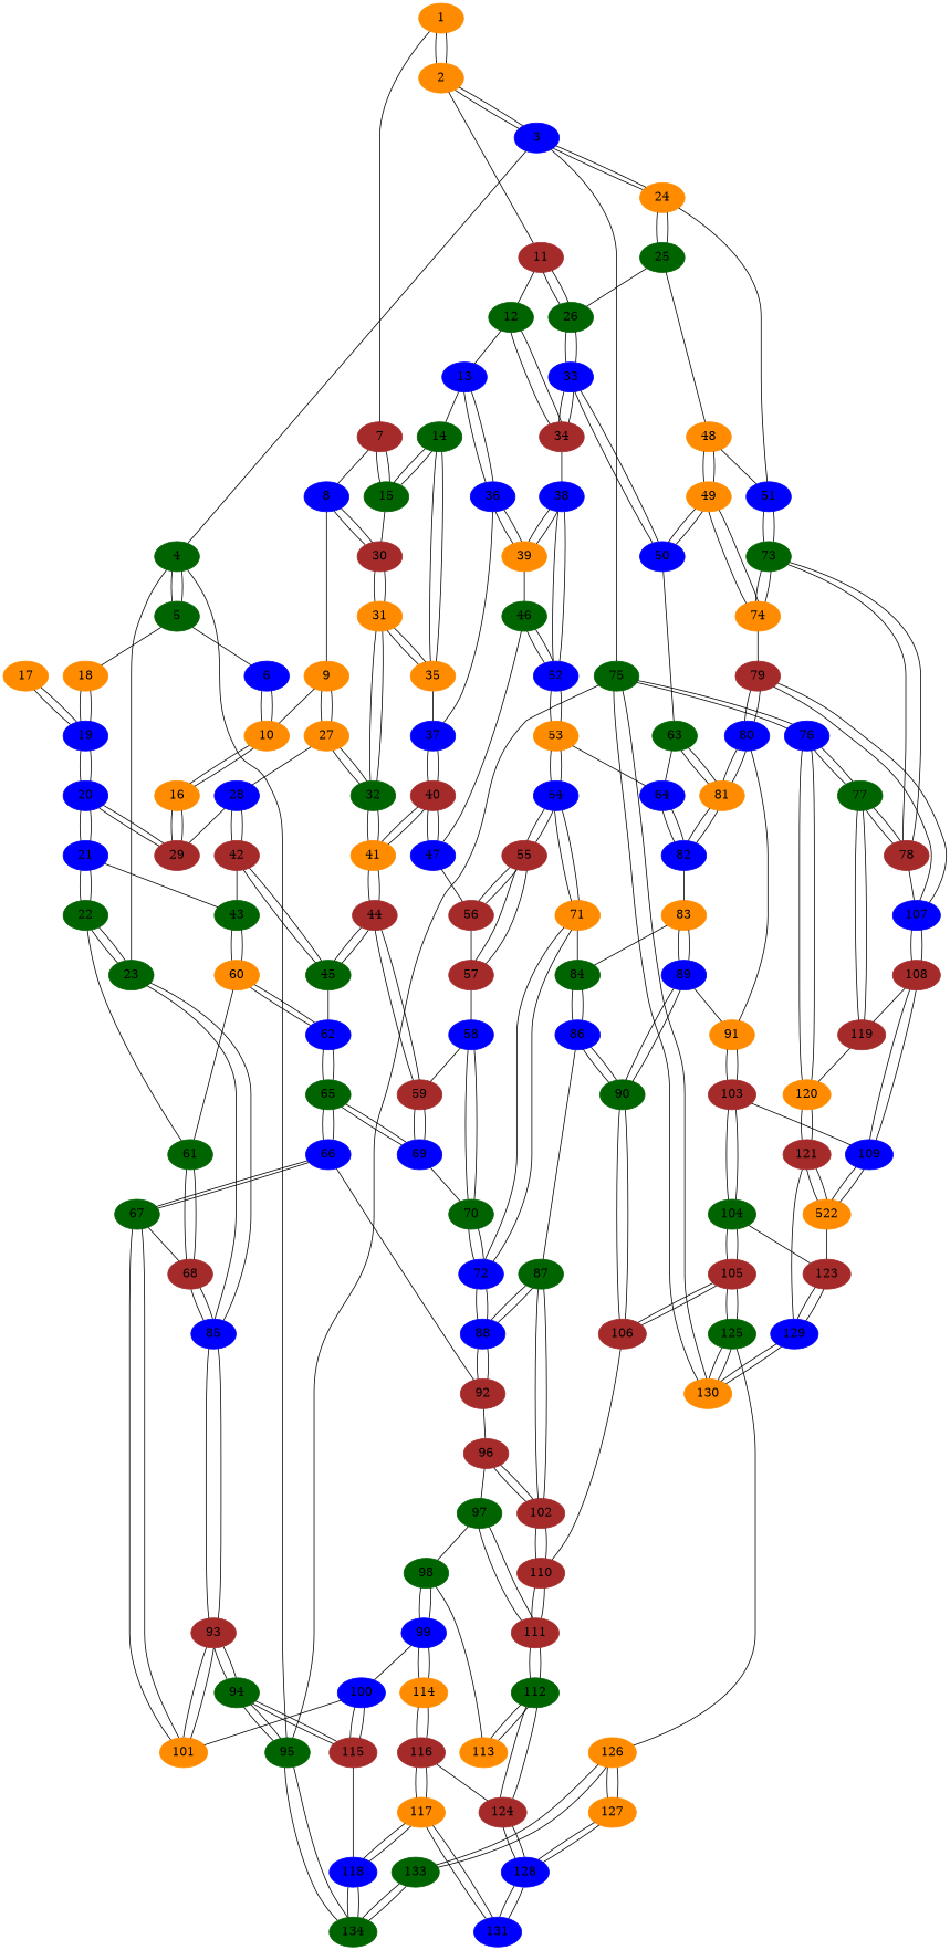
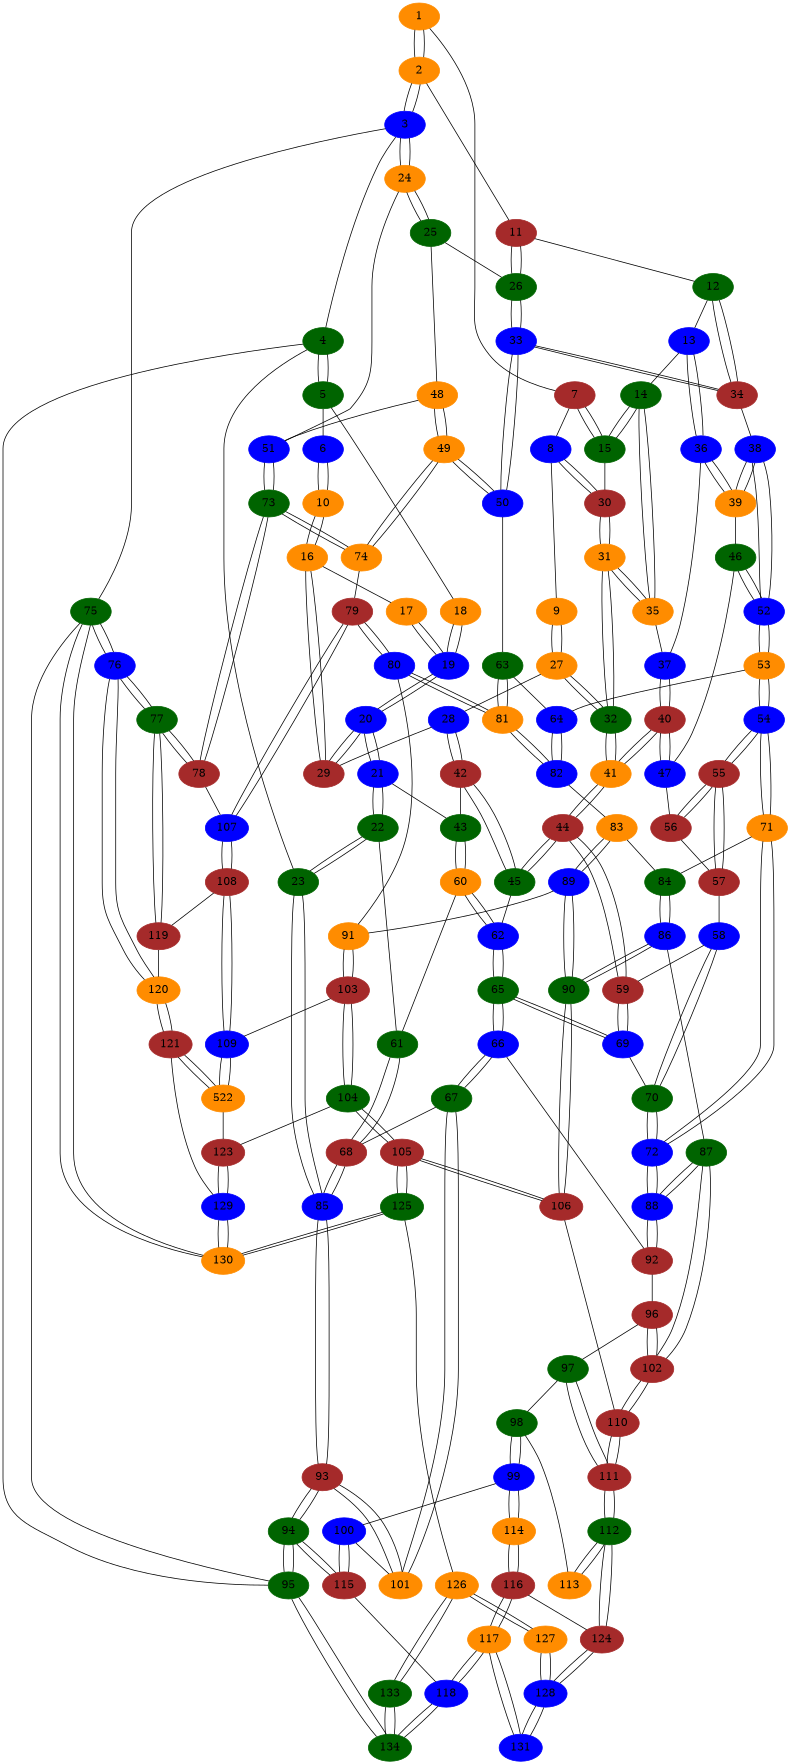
  graph {
    node [color=blue style=filled]
    1 [color=darkorange]
    2 [color=darkorange]
    7 [color=brown]
    3
    11 [color=brown]
    8
    15 [color=darkgreen]
    4 [color=darkgreen]
    24 [color=darkorange]
    75 [color=darkgreen]
    12 [color=darkgreen]
    26 [color=darkgreen]
    5 [color=darkgreen]
    23 [color=darkgreen]
    95 [color=darkgreen]
    25 [color=darkgreen]
    51
    76
    130 [color=darkorange]
    6
    18 [color=darkorange]
    85
    134 [color=darkgreen]
    10 [color=darkorange]
    19
    16 [color=darkorange]
    9 [color=darkorange]
    30 [color=brown]
    27 [color=darkorange]
    31 [color=darkorange]
    28
    32 [color=darkgreen]
    17 [color=darkorange]
    29 [color=brown]
    13
    34 [color=brown]
    33
    14 [color=darkgreen]
    36
    38
    35 [color=darkorange]
    37
    39 [color=darkorange]
    20
    21
    22 [color=darkgreen]
    43 [color=darkgreen]
    61 [color=darkgreen]
    60 [color=darkorange]
    68 [color=brown]
    93 [color=brown]
    48 [color=darkorange]
    73 [color=darkgreen]
    49 [color=darkorange]
    50
    42 [color=brown]
    41 [color=darkorange]
    45 [color=darkgreen]
    44 [color=brown]
    63 [color=darkgreen]
    52
    40 [color=brown]
    46 [color=darkgreen]
    47
    53 [color=darkorange]
    56 [color=brown]
    59 [color=brown]
    62
    69
    65 [color=darkgreen]
    57 [color=brown]
    74 [color=darkorange]
    79 [color=brown]
    64
    81 [color=darkorange]
    78 [color=brown]
    54
    55 [color=brown]
    71 [color=darkorange]
    82
    72
    84 [color=darkgreen]
    58
    70 [color=darkgreen]
    66
    83 [color=darkorange]
    67 [color=darkgreen]
    92 [color=brown]
    101 [color=darkorange]
    96 [color=brown]
    88
    86
    107
    80
    77 [color=darkgreen]
    120 [color=darkorange]
    119 [color=brown]
    121 [color=brown]
    108 [color=brown]
    91 [color=darkorange]
    103 [color=brown]
    89
    90 [color=darkgreen]
    87 [color=darkgreen]
    94 [color=darkgreen]
    102 [color=brown]
    106 [color=brown]
    110 [color=brown]
    104 [color=darkgreen]
    109
    97 [color=darkgreen]
    115 [color=brown]
    118
    98 [color=darkgreen]
    111 [color=brown]
    99
    113 [color=darkorange]
    112 [color=darkgreen]
    100
    114 [color=darkorange]
    116 [color=brown]
    105 [color=brown]
    123 [color=brown]
    n124 [color=darkorange label=522]
    125 [color=darkgreen]
    129
    126 [color=darkorange]
    124 [color=brown]
    128
    117 [color=darkorange]
    131
    127 [color=darkorange]
    133 [color=darkgreen]
    1 -- 2
    1 -- 2
    1 -- 7
    2 -- 3
    2 -- 3
    2 -- 11
    7 -- 8
    7 -- 15
    7 -- 15
    3 -- 4
    3 -- 24
    3 -- 24
    3 -- 75
    11 -- 12
    11 -- 26
    11 -- 26
    8 -- 9
    8 -- 30
    8 -- 30
    15 -- 30
    4 -- 5
    4 -- 5
    4 -- 23
    4 -- 95
    24 -- 25
    24 -- 25
    24 -- 51
    75 -- 95
    75 -- 76
    75 -- 76
    75 -- 130
    75 -- 130
    12 -- 13
    12 -- 34
    12 -- 34
    26 -- 33
    26 -- 33
    5 -- 6
    5 -- 18
    23 -- 85
    23 -- 85
    95 -- 134
    95 -- 134
    25 -- 26
    25 -- 48
    51 -- 73
    51 -- 73
    76 -- 77
    76 -- 77
    76 -- 120
    76 -- 120
    6 -- 10
    6 -- 10
    18 -- 19
    18 -- 19
    85 -- 93
    85 -- 93
    10 -- 16
    10 -- 16
    19 -- 20
    19 -- 20
+   16 -- 17
    16 -- 29
    16 -- 29
-   9 -- 10
    9 -- 27
    9 -- 27
    30 -- 31
    30 -- 31
    27 -- 28
    27 -- 32
    27 -- 32
    31 -- 32
    31 -- 32
    31 -- 35
    31 -- 35
    28 -- 29
    28 -- 42
    28 -- 42
    32 -- 41
    32 -- 41
    17 -- 19
    17 -- 19
    13 -- 14
    13 -- 36
    13 -- 36
    34 -- 38
    33 -- 34
    33 -- 34
    33 -- 50
    33 -- 50
    14 -- 15
    14 -- 15
    14 -- 35
    14 -- 35
    36 -- 37
    36 -- 39
    36 -- 39
    38 -- 39
    38 -- 39
    38 -- 52
    38 -- 52
    35 -- 37
    37 -- 40
    37 -- 40
    39 -- 46
    20 -- 29
    20 -- 29
    20 -- 21
    20 -- 21
    21 -- 22
    21 -- 22
    21 -- 43
    22 -- 23
    22 -- 23
    22 -- 61
    43 -- 60
    43 -- 60
    61 -- 68
    61 -- 68
    60 -- 61
    60 -- 62
    60 -- 62
    68 -- 85
    68 -- 85
    93 -- 101
    93 -- 101
    93 -- 94
    93 -- 94
    48 -- 51
    48 -- 49
    48 -- 49
    73 -- 74
    73 -- 74
    73 -- 78
    73 -- 78
    49 -- 50
    49 -- 50
    49 -- 74
    49 -- 74
    50 -- 63
    42 -- 43
    42 -- 45
    42 -- 45
    41 -- 44
    41 -- 44
    45 -- 62
    44 -- 45
    44 -- 45
    44 -- 59
    44 -- 59
    63 -- 64
    63 -- 81
    63 -- 81
    52 -- 53
    52 -- 53
    40 -- 41
    40 -- 41
    40 -- 47
    40 -- 47
    46 -- 52
    46 -- 52
    46 -- 47
    47 -- 56
    53 -- 64
    53 -- 54
    53 -- 54
    56 -- 57
    59 -- 69
    59 -- 69
    62 -- 65
    62 -- 65
    69 -- 70
    65 -- 69
    65 -- 69
    65 -- 66
    65 -- 66
    57 -- 58
    74 -- 79
    79 -- 107
    79 -- 107
    79 -- 80
    79 -- 80
    64 -- 82
    64 -- 82
    81 -- 82
    81 -- 82
    78 -- 107
    54 -- 55
    54 -- 55
    54 -- 71
    54 -- 71
    55 -- 56
    55 -- 56
    55 -- 57
    55 -- 57
    71 -- 72
    71 -- 72
    71 -- 84
    82 -- 83
    72 -- 88
    72 -- 88
    84 -- 86
    84 -- 86
    58 -- 59
    58 -- 70
    58 -- 70
    70 -- 72
    70 -- 72
    66 -- 67
    66 -- 67
    66 -- 92
    83 -- 84
    83 -- 89
    83 -- 89
    67 -- 68
    67 -- 101
    67 -- 101
    92 -- 96
    96 -- 102
    96 -- 102
    96 -- 97
    88 -- 92
    88 -- 92
    86 -- 90
    86 -- 90
    86 -- 87
    107 -- 108
    107 -- 108
    80 -- 81
    80 -- 81
    80 -- 91
    77 -- 78
    77 -- 78
    77 -- 119
    77 -- 119
    120 -- 121
    120 -- 121
    119 -- 120
    121 -- n124
    121 -- n124
    121 -- 129
    108 -- 119
    108 -- 109
    108 -- 109
    91 -- 103
    91 -- 103
    103 -- 104
    103 -- 104
    103 -- 109
    89 -- 91
    89 -- 90
    89 -- 90
    90 -- 106
    90 -- 106
    87 -- 88
    87 -- 88
    87 -- 102
    87 -- 102
    94 -- 95
    94 -- 95
    94 -- 115
    94 -- 115
    102 -- 110
    102 -- 110
    106 -- 110
    110 -- 111
    110 -- 111
    104 -- 105
    104 -- 105
    104 -- 123
    109 -- n124
    109 -- n124
    97 -- 98
    97 -- 111
    97 -- 111
    115 -- 118
    118 -- 134
    118 -- 134
    98 -- 99
    98 -- 99
    98 -- 113
    111 -- 112
    111 -- 112
    99 -- 100
    99 -- 114
    99 -- 114
    112 -- 113
    112 -- 113
    112 -- 124
    112 -- 124
    100 -- 101
    100 -- 115
    100 -- 115
    114 -- 116
    114 -- 116
    116 -- 124
    116 -- 117
    116 -- 117
    105 -- 106
    105 -- 106
    105 -- 125
    105 -- 125
    123 -- 129
    123 -- 129
    n124 -- 123
    125 -- 130
    125 -- 130
    125 -- 126
    129 -- 130
    129 -- 130
    126 -- 127
    126 -- 127
    126 -- 133
    126 -- 133
    124 -- 128
    124 -- 128
    128 -- 131
    128 -- 131
    117 -- 118
    117 -- 118
    117 -- 131
    117 -- 131
    127 -- 128
    127 -- 128
    133 -- 134
    133 -- 134
  }
